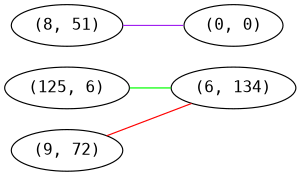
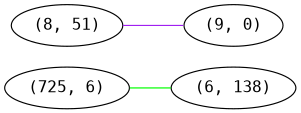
  graph {
    fontname="DejaVu Sans Mono"
    rankdir=LR
    node [fontname="DejaVu Sans Mono"]
    edge [fontname="DejaVu Sans Mono"]
-   "(125, 6)"
-   "(6, 138)" [label="(6, 134)"]
-   "(9, 72)"
+   "(125, 6)" [label="(725, 6)"]
+   "(6, 138)"
    "(8, 51)"
-   "(0, 0)"
+   "(0, 0)" [label="(9, 0)"]
    "(125, 6)" -- "(6, 138)" [color=green weight=2]
-   "(9, 72)" -- "(6, 138)" [color=red weight=1]
    "(8, 51)" -- "(0, 0)" [color=purple weight=4]
  }
